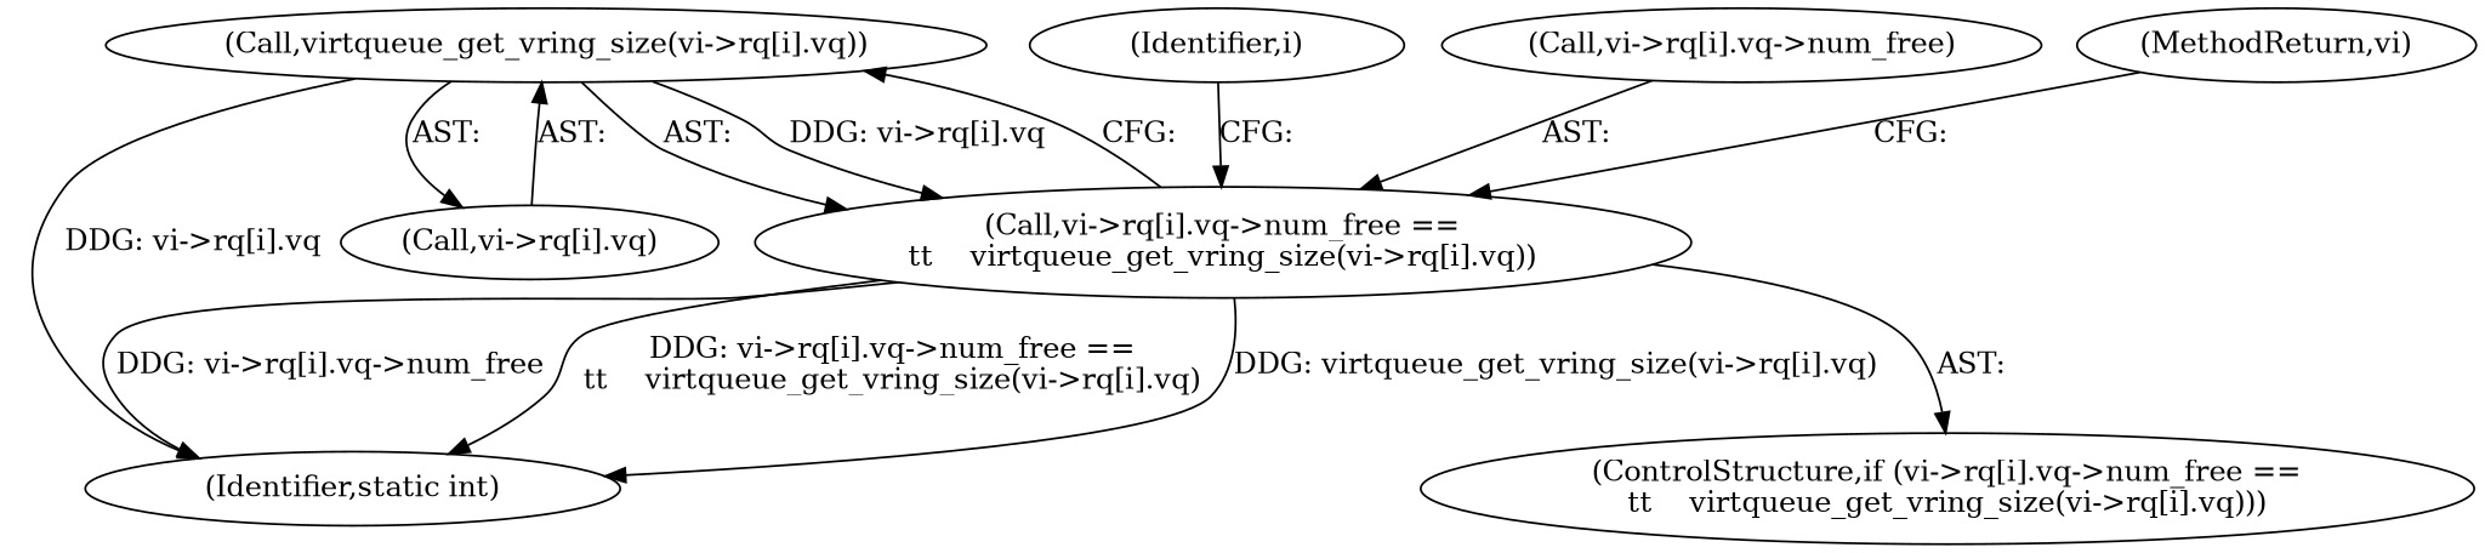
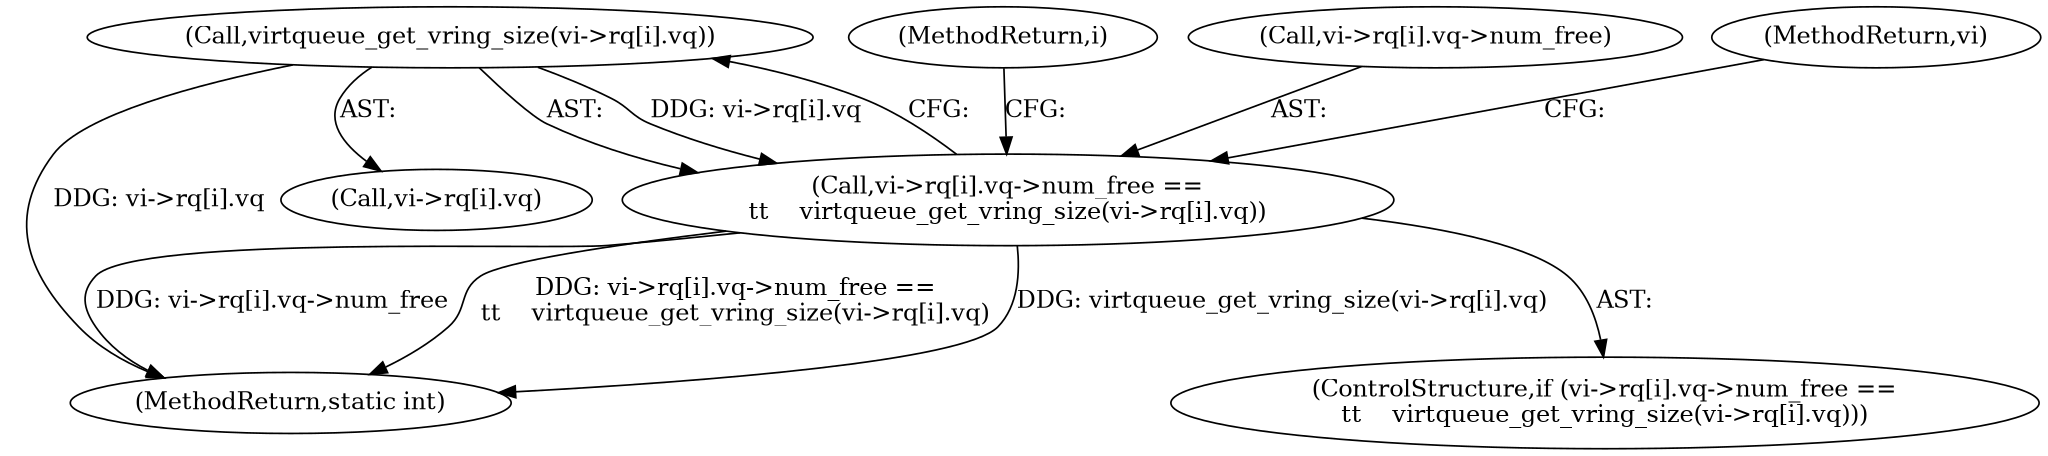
  digraph {
    n1 [label="(Call,virtqueue_get_vring_size(vi->rq[i].vq))"]
    n2 [label="(Call,vi->rq[i].vq->num_free ==\n\t\t    virtqueue_get_vring_size(vi->rq[i].vq))"]
-   n3 [label="(Identifier,static int)"]
+   n3 [label="(MethodReturn,static int)"]
    n4 [label="(Call,vi->rq[i].vq)"]
    n5 [label="(ControlStructure,if (vi->rq[i].vq->num_free ==\n\t\t    virtqueue_get_vring_size(vi->rq[i].vq)))"]
-   n6 [label="(Identifier,i)"]
+   n6 [label="(MethodReturn,i)"]
    n7 [label="(Call,vi->rq[i].vq->num_free)"]
    n8 [label="(MethodReturn,vi)"]
    n1 -> n2 [label="AST: "]
    n1 -> n2 [label="DDG: vi->rq[i].vq"]
    n1 -> n3 [label="DDG: vi->rq[i].vq"]
    n1 -> n4 [label="AST: "]
    n2 -> n1 [label="CFG: "]
    n2 -> n3 [label="DDG: virtqueue_get_vring_size(vi->rq[i].vq)"]
    n2 -> n3 [label="DDG: vi->rq[i].vq->num_free"]
    n2 -> n3 [label="DDG: vi->rq[i].vq->num_free ==\n\t\t    virtqueue_get_vring_size(vi->rq[i].vq)"]
    n2 -> n5 [label="AST: "]
-   n4 -> n1 [label="AST: "]
    n6 -> n2 [label="CFG: "]
    n7 -> n2 [label="AST: "]
    n8 -> n2 [label="CFG: "]
  }
